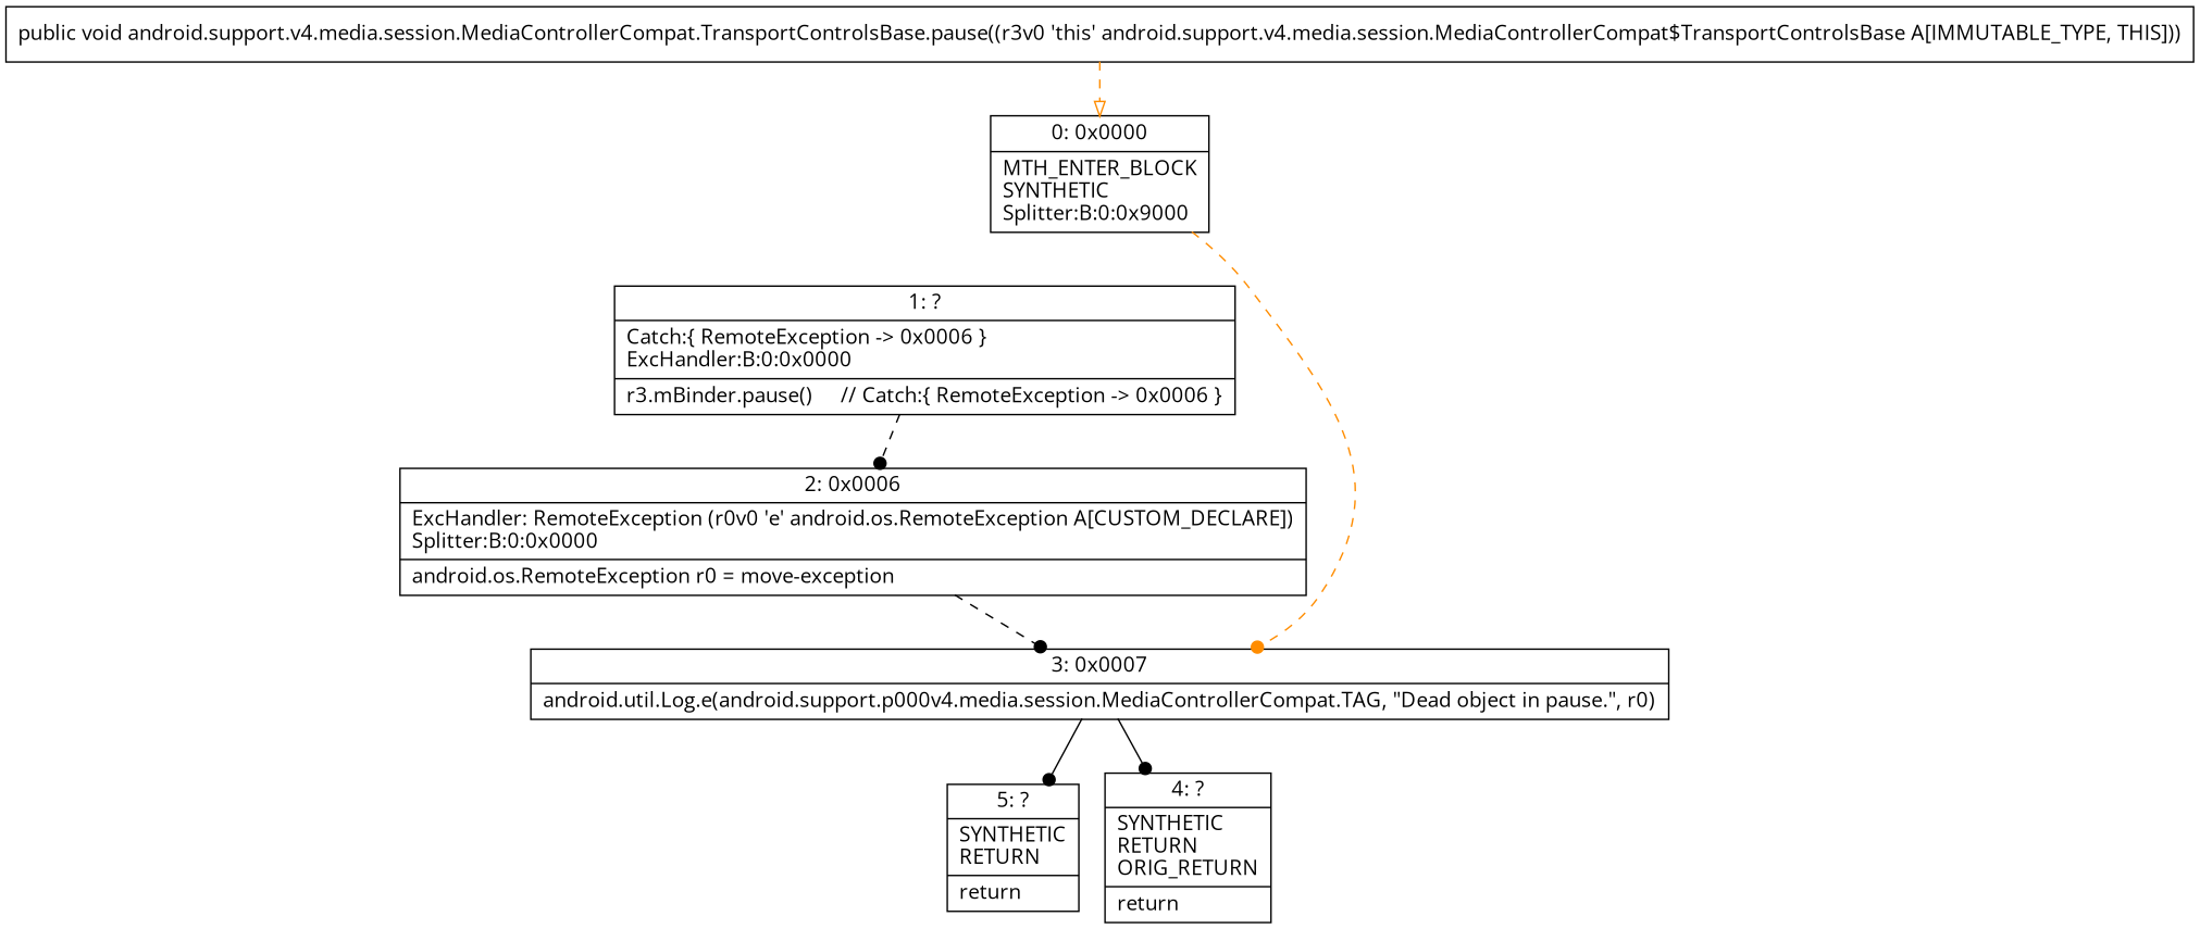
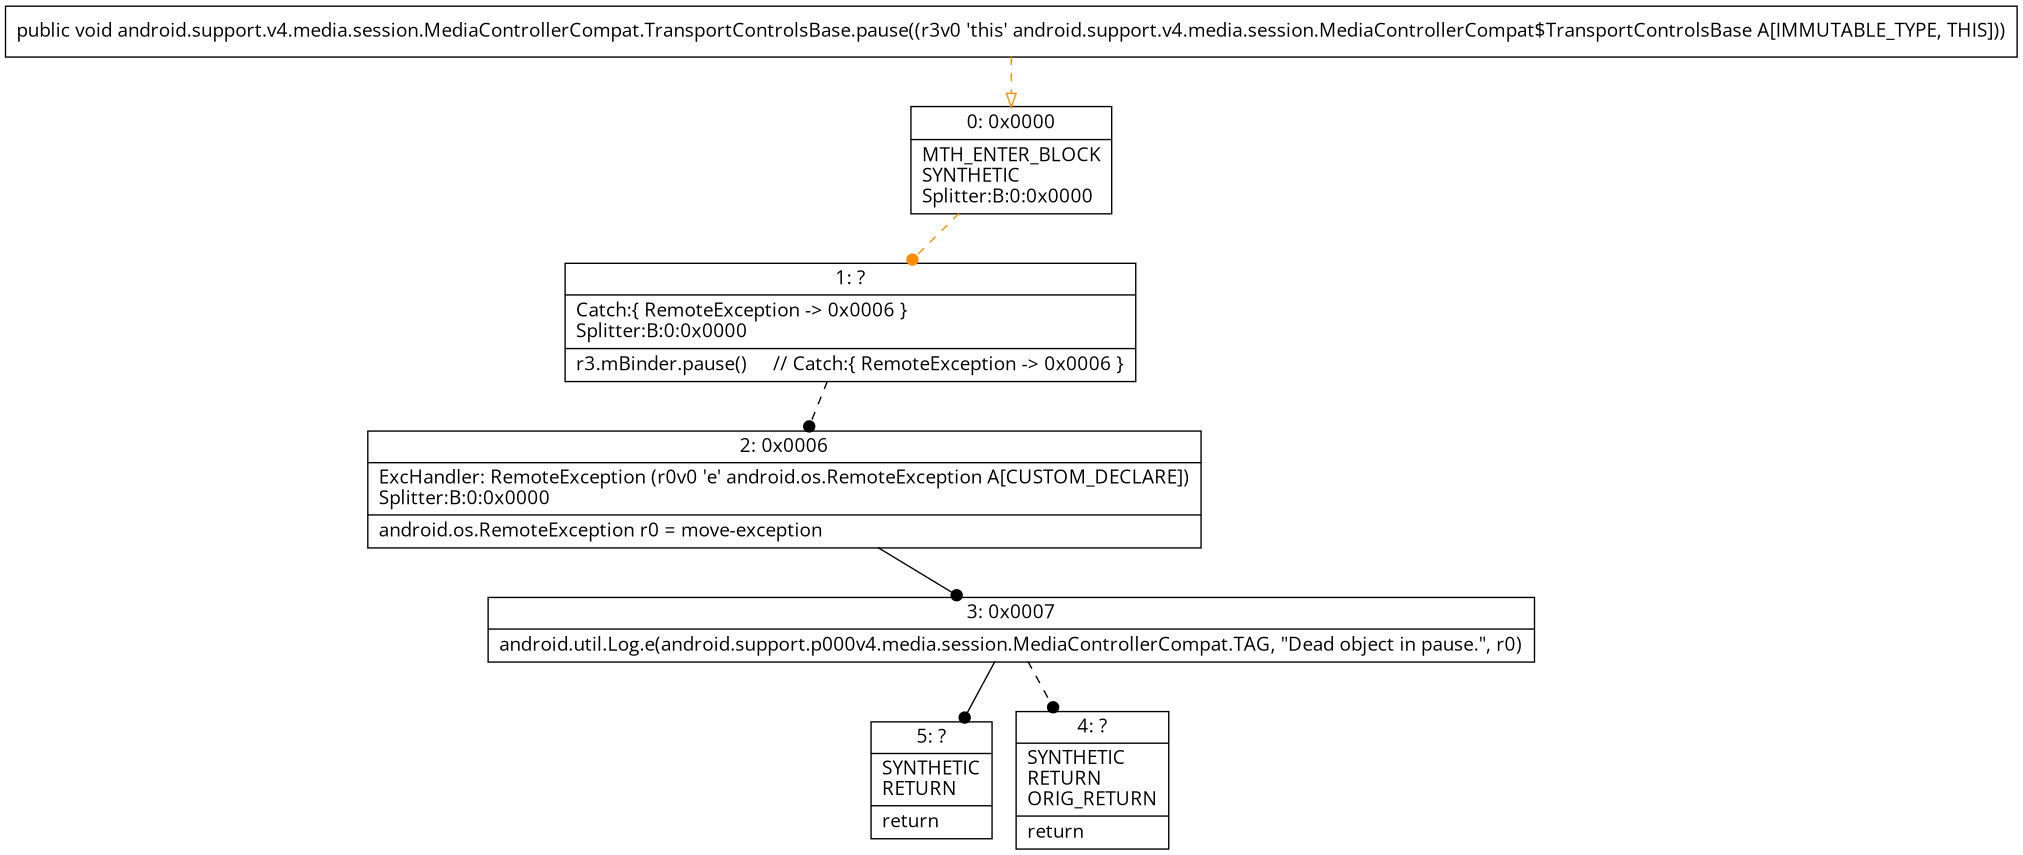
  digraph {
    fontname="Open Sans"
    node [fontname="Open Sans" shape=record]
    edge [arrowhead=dot color=black fontname="Open Sans" style=dashed]
-   n1 [label="{0\:\ 0x0000|MTH_ENTER_BLOCK\lSYNTHETIC\lSplitter:B:0:0x9000\l}"]
-   n2 [label="{1\:\ ?|Catch:\{ RemoteException \-\> 0x0006 \}\lExcHandler:B:0:0x0000\l|r3.mBinder.pause()     \/\/ Catch:\{ RemoteException \-\> 0x0006 \}\l}"]
+   n1 [label="{0\:\ 0x0000|MTH_ENTER_BLOCK\lSYNTHETIC\lSplitter:B:0:0x0000\l}"]
+   n2 [label="{1\:\ ?|Catch:\{ RemoteException \-\> 0x0006 \}\lSplitter:B:0:0x0000\l|r3.mBinder.pause()     \/\/ Catch:\{ RemoteException \-\> 0x0006 \}\l}"]
    n3 [label="{2\:\ 0x0006|ExcHandler: RemoteException (r0v0 'e' android.os.RemoteException A[CUSTOM_DECLARE])\lSplitter:B:0:0x0000\l|android.os.RemoteException r0 = move\-exception\l}"]
    n4 [label="{3\:\ 0x0007|android.util.Log.e(android.support.p000v4.media.session.MediaControllerCompat.TAG, \"Dead object in pause.\", r0)\l}"]
    n5 [label="{5\:\ ?|SYNTHETIC\lRETURN\l|return\l}"]
    n6 [label="{4\:\ ?|SYNTHETIC\lRETURN\lORIG_RETURN\l|return\l}"]
    n7 [label="{public void android.support.v4.media.session.MediaControllerCompat.TransportControlsBase.pause((r3v0 'this' android.support.v4.media.session.MediaControllerCompat$TransportControlsBase A[IMMUTABLE_TYPE, THIS])) }"]
-   n1 -> n4 [color=darkorange]
+   n1 -> n2 [color=darkorange]
    n2 -> n3
-   n3 -> n4
+   n3 -> n4 [style=solid]
    n4 -> n5 [style=solid]
-   n4 -> n6 [style=solid]
+   n4 -> n6
    n7 -> n1 [arrowhead=onormal color=darkorange]
  }
